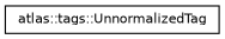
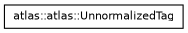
  digraph {
    rankdir=LR
-   n1 [color=black fillcolor=white fontname=Helvetica fontsize=10 height=0.2 label="atlas::tags::UnnormalizedTag" shape=record style=filled width=0.4]
+   n1 [color=black fillcolor=white fontname=Helvetica fontsize=10 height=0.2 label="atlas::atlas::UnnormalizedTag" shape=record style=filled width=0.4]
  }
